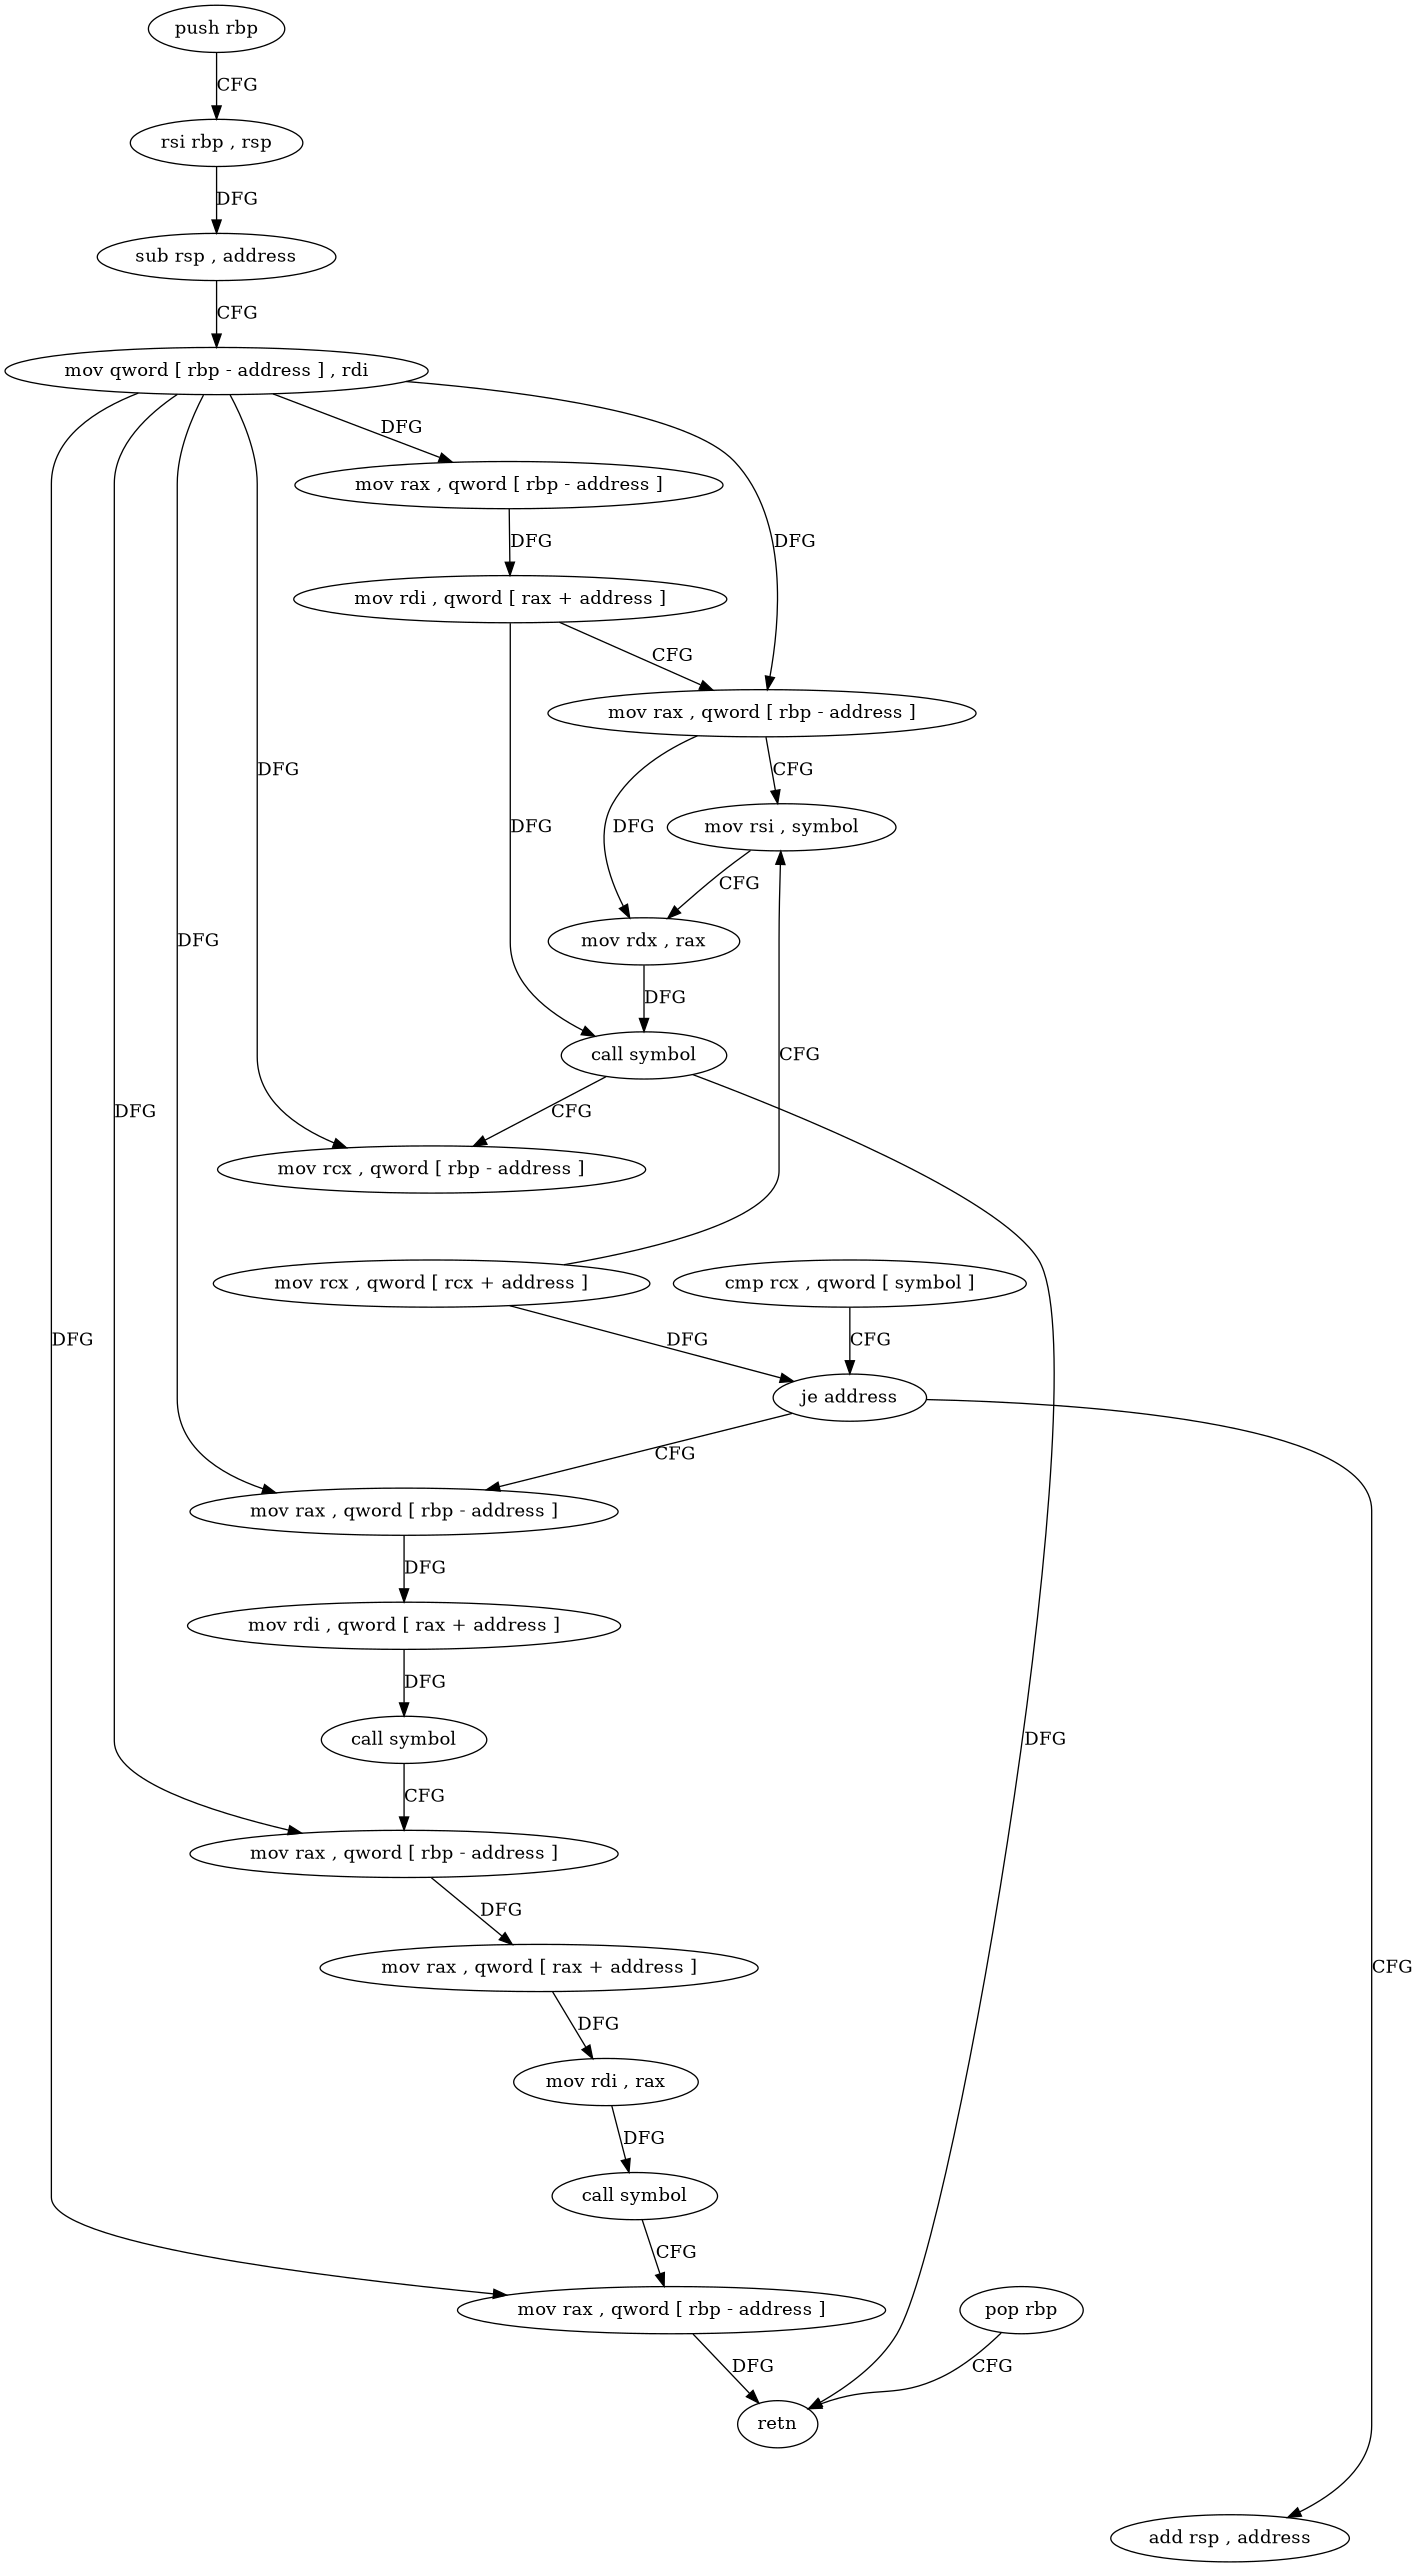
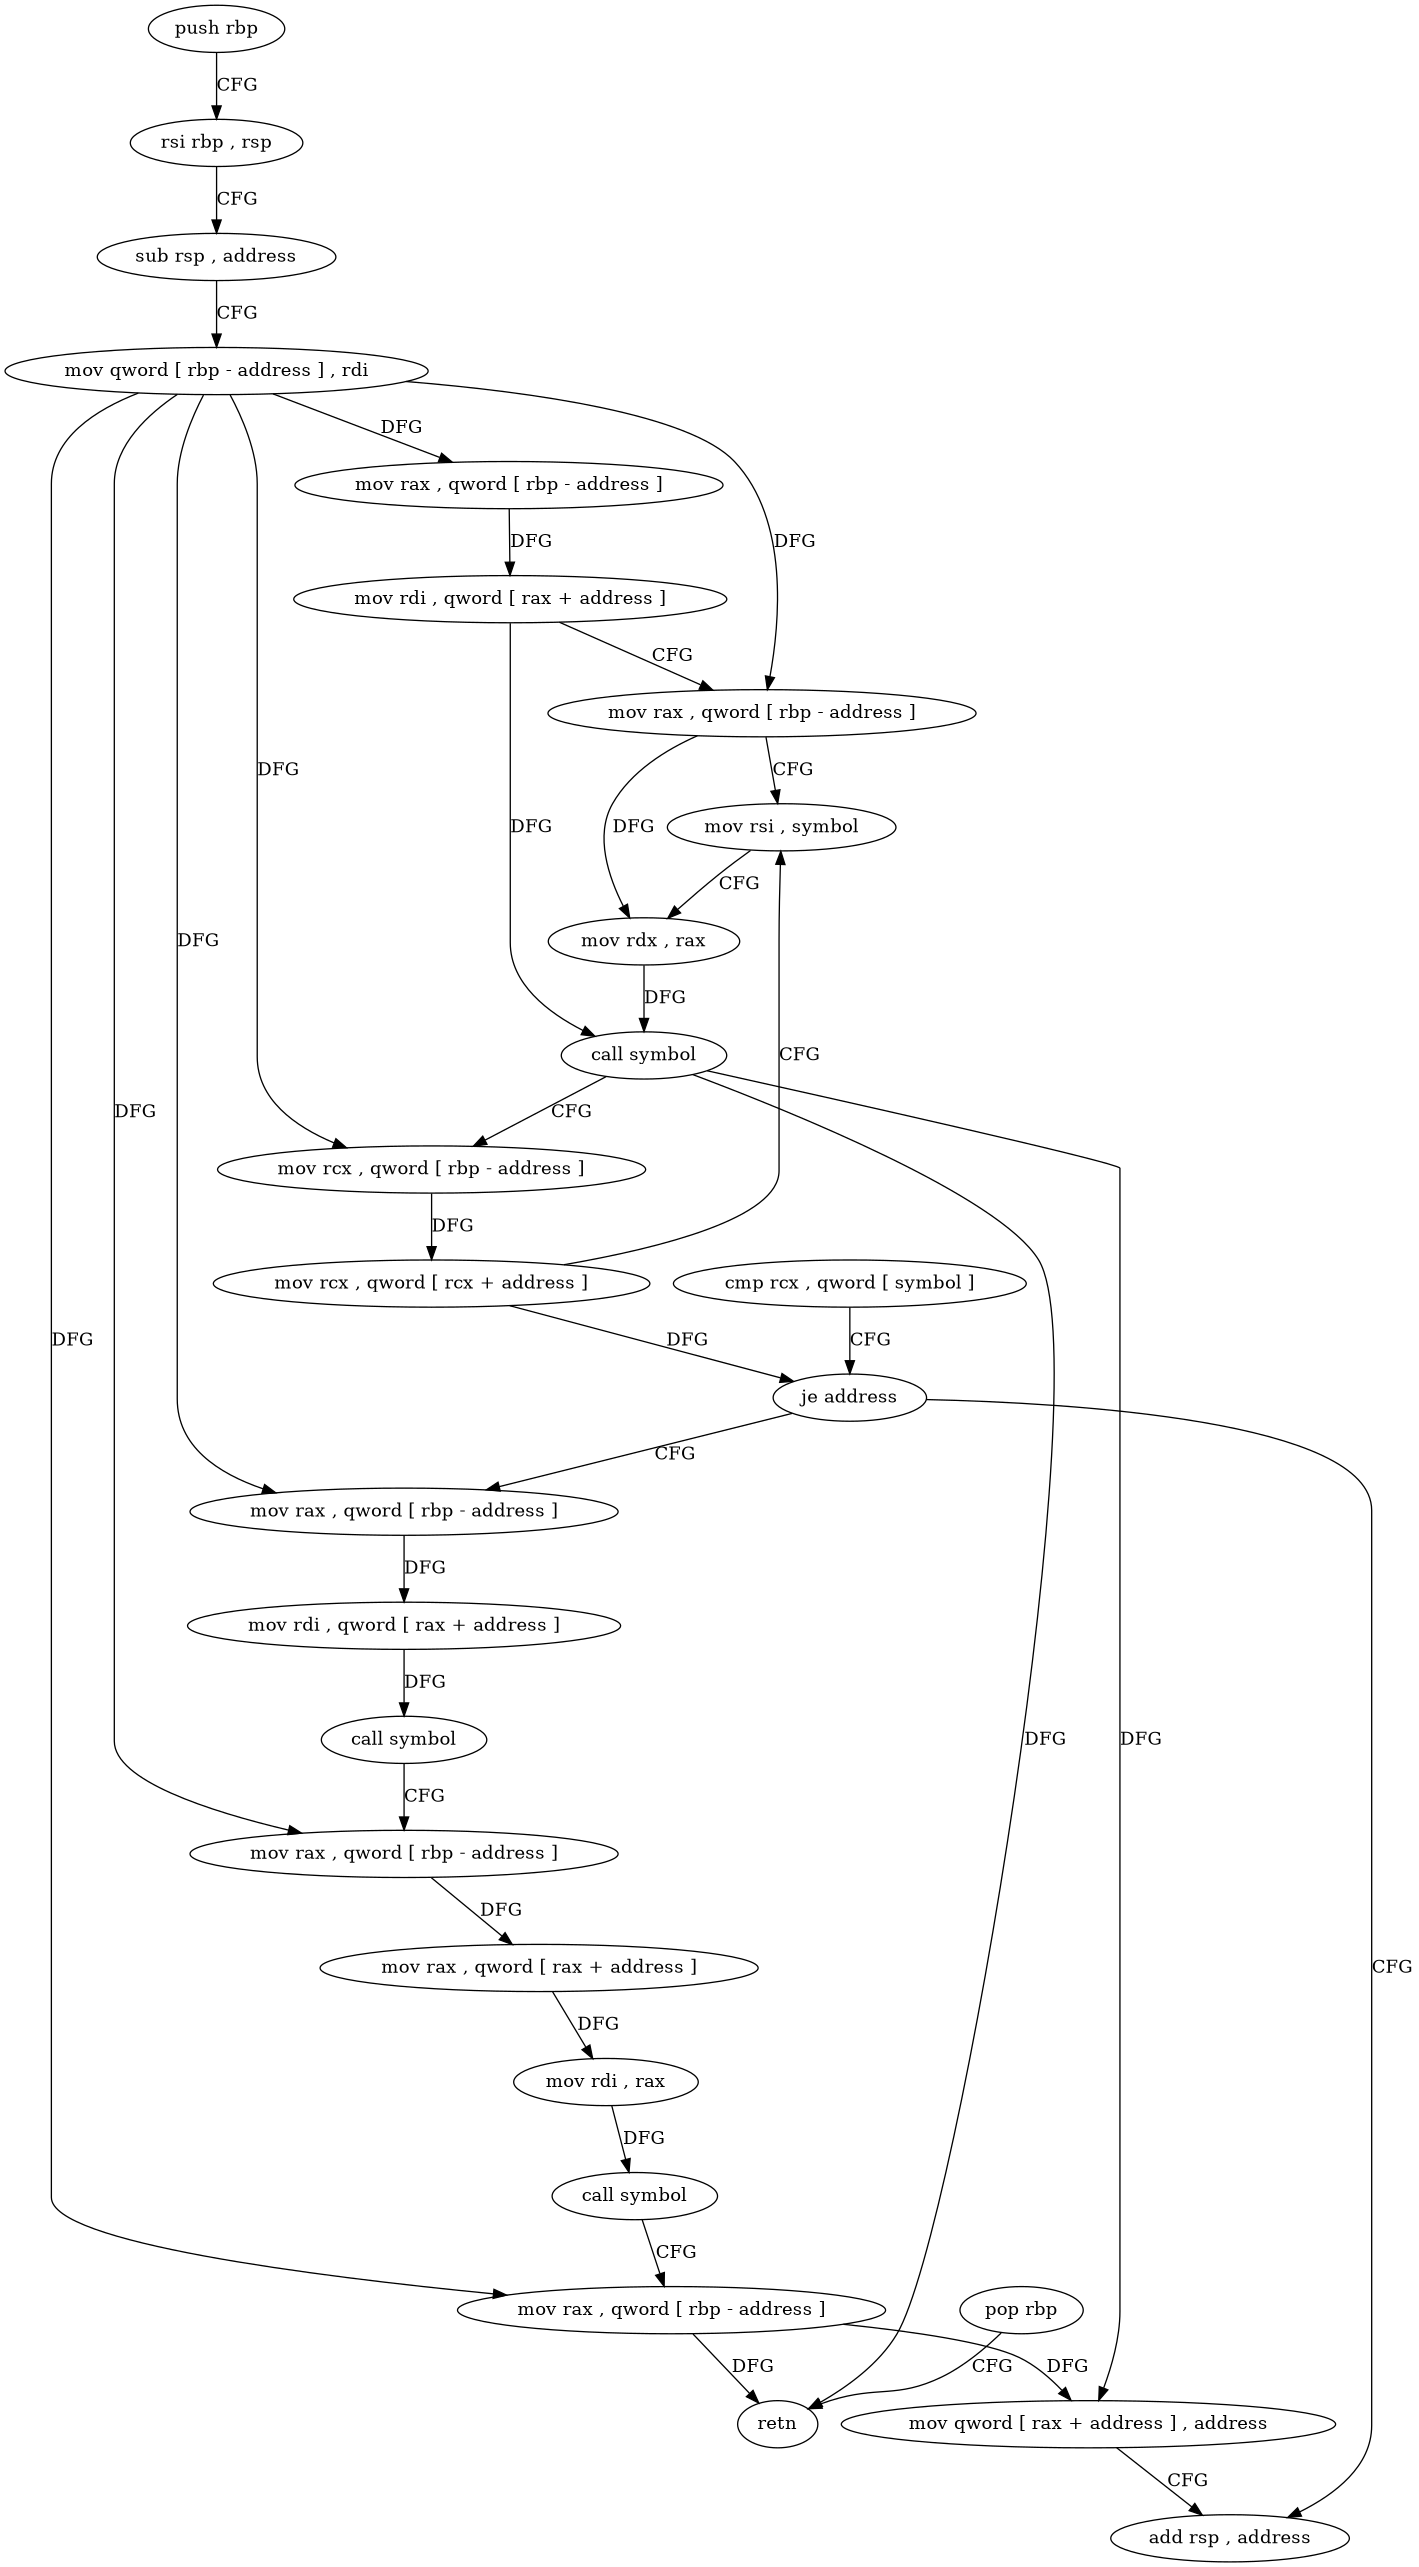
  digraph {
    n1 [label="push rbp"]
    n2 [label="rsi rbp , rsp"]
    n3 [label="sub rsp , address"]
    n4 [label="mov qword [ rbp - address ] , rdi"]
    n5 [label="mov rax , qword [ rbp - address ]"]
    n6 [label="mov rax , qword [ rbp - address ]"]
    n7 [label="mov rcx , qword [ rbp - address ]"]
    n8 [label="mov rax , qword [ rbp - address ]"]
    n9 [label="mov rax , qword [ rbp - address ]"]
    n10 [label="mov rax , qword [ rbp - address ]"]
    n11 [label="mov rdi , qword [ rax + address ]"]
    n12 [label="mov rsi , symbol"]
    n13 [label="mov rdx , rax"]
    n14 [label="mov rcx , qword [ rcx + address ]"]
    n15 [label="mov rdi , qword [ rax + address ]"]
    n16 [label="mov rax , qword [ rax + address ]"]
    n17 [label=retn]
+   n18 [label="mov qword [ rax + address ] , address"]
    n19 [label="call symbol"]
    n20 [label="add rsp , address"]
    n21 [label="je address"]
    n22 [label="cmp rcx , qword [ symbol ]"]
    n23 [label="pop rbp"]
    n24 [label="call symbol"]
    n25 [label="mov rdi , rax"]
    n26 [label="call symbol"]
    n1 -> n2 [label=CFG]
-   n2 -> n3 [label=DFG]
+   n2 -> n3 [label=CFG]
    n3 -> n4 [label=CFG]
    n4 -> n5 [label=DFG]
    n4 -> n6 [label=DFG]
    n4 -> n7 [label=DFG]
    n4 -> n8 [label=DFG]
    n4 -> n9 [label=DFG]
    n4 -> n10 [label=DFG]
    n5 -> n11 [label=DFG]
    n6 -> n12 [label=CFG]
    n6 -> n13 [label=DFG]
+   n7 -> n14 [label=DFG]
    n8 -> n15 [label=DFG]
    n9 -> n16 [label=DFG]
    n10 -> n17 [label=DFG]
+   n10 -> n18 [label=DFG]
    n11 -> n6 [label=CFG]
    n11 -> n19 [label=DFG]
    n12 -> n13 [label=CFG]
    n13 -> n19 [label=DFG]
    n14 -> n12 [label=CFG]
    n14 -> n21 [label=DFG]
    n15 -> n24 [label=DFG]
    n16 -> n25 [label=DFG]
+   n18 -> n20 [label=CFG]
    n19 -> n7 [label=CFG]
    n19 -> n17 [label=DFG]
+   n19 -> n18 [label=DFG]
    n21 -> n8 [label=CFG]
    n21 -> n20 [label=CFG]
    n22 -> n21 [label=CFG]
    n23 -> n17 [label=CFG]
    n24 -> n9 [label=CFG]
    n25 -> n26 [label=DFG]
    n26 -> n10 [label=CFG]
  }
